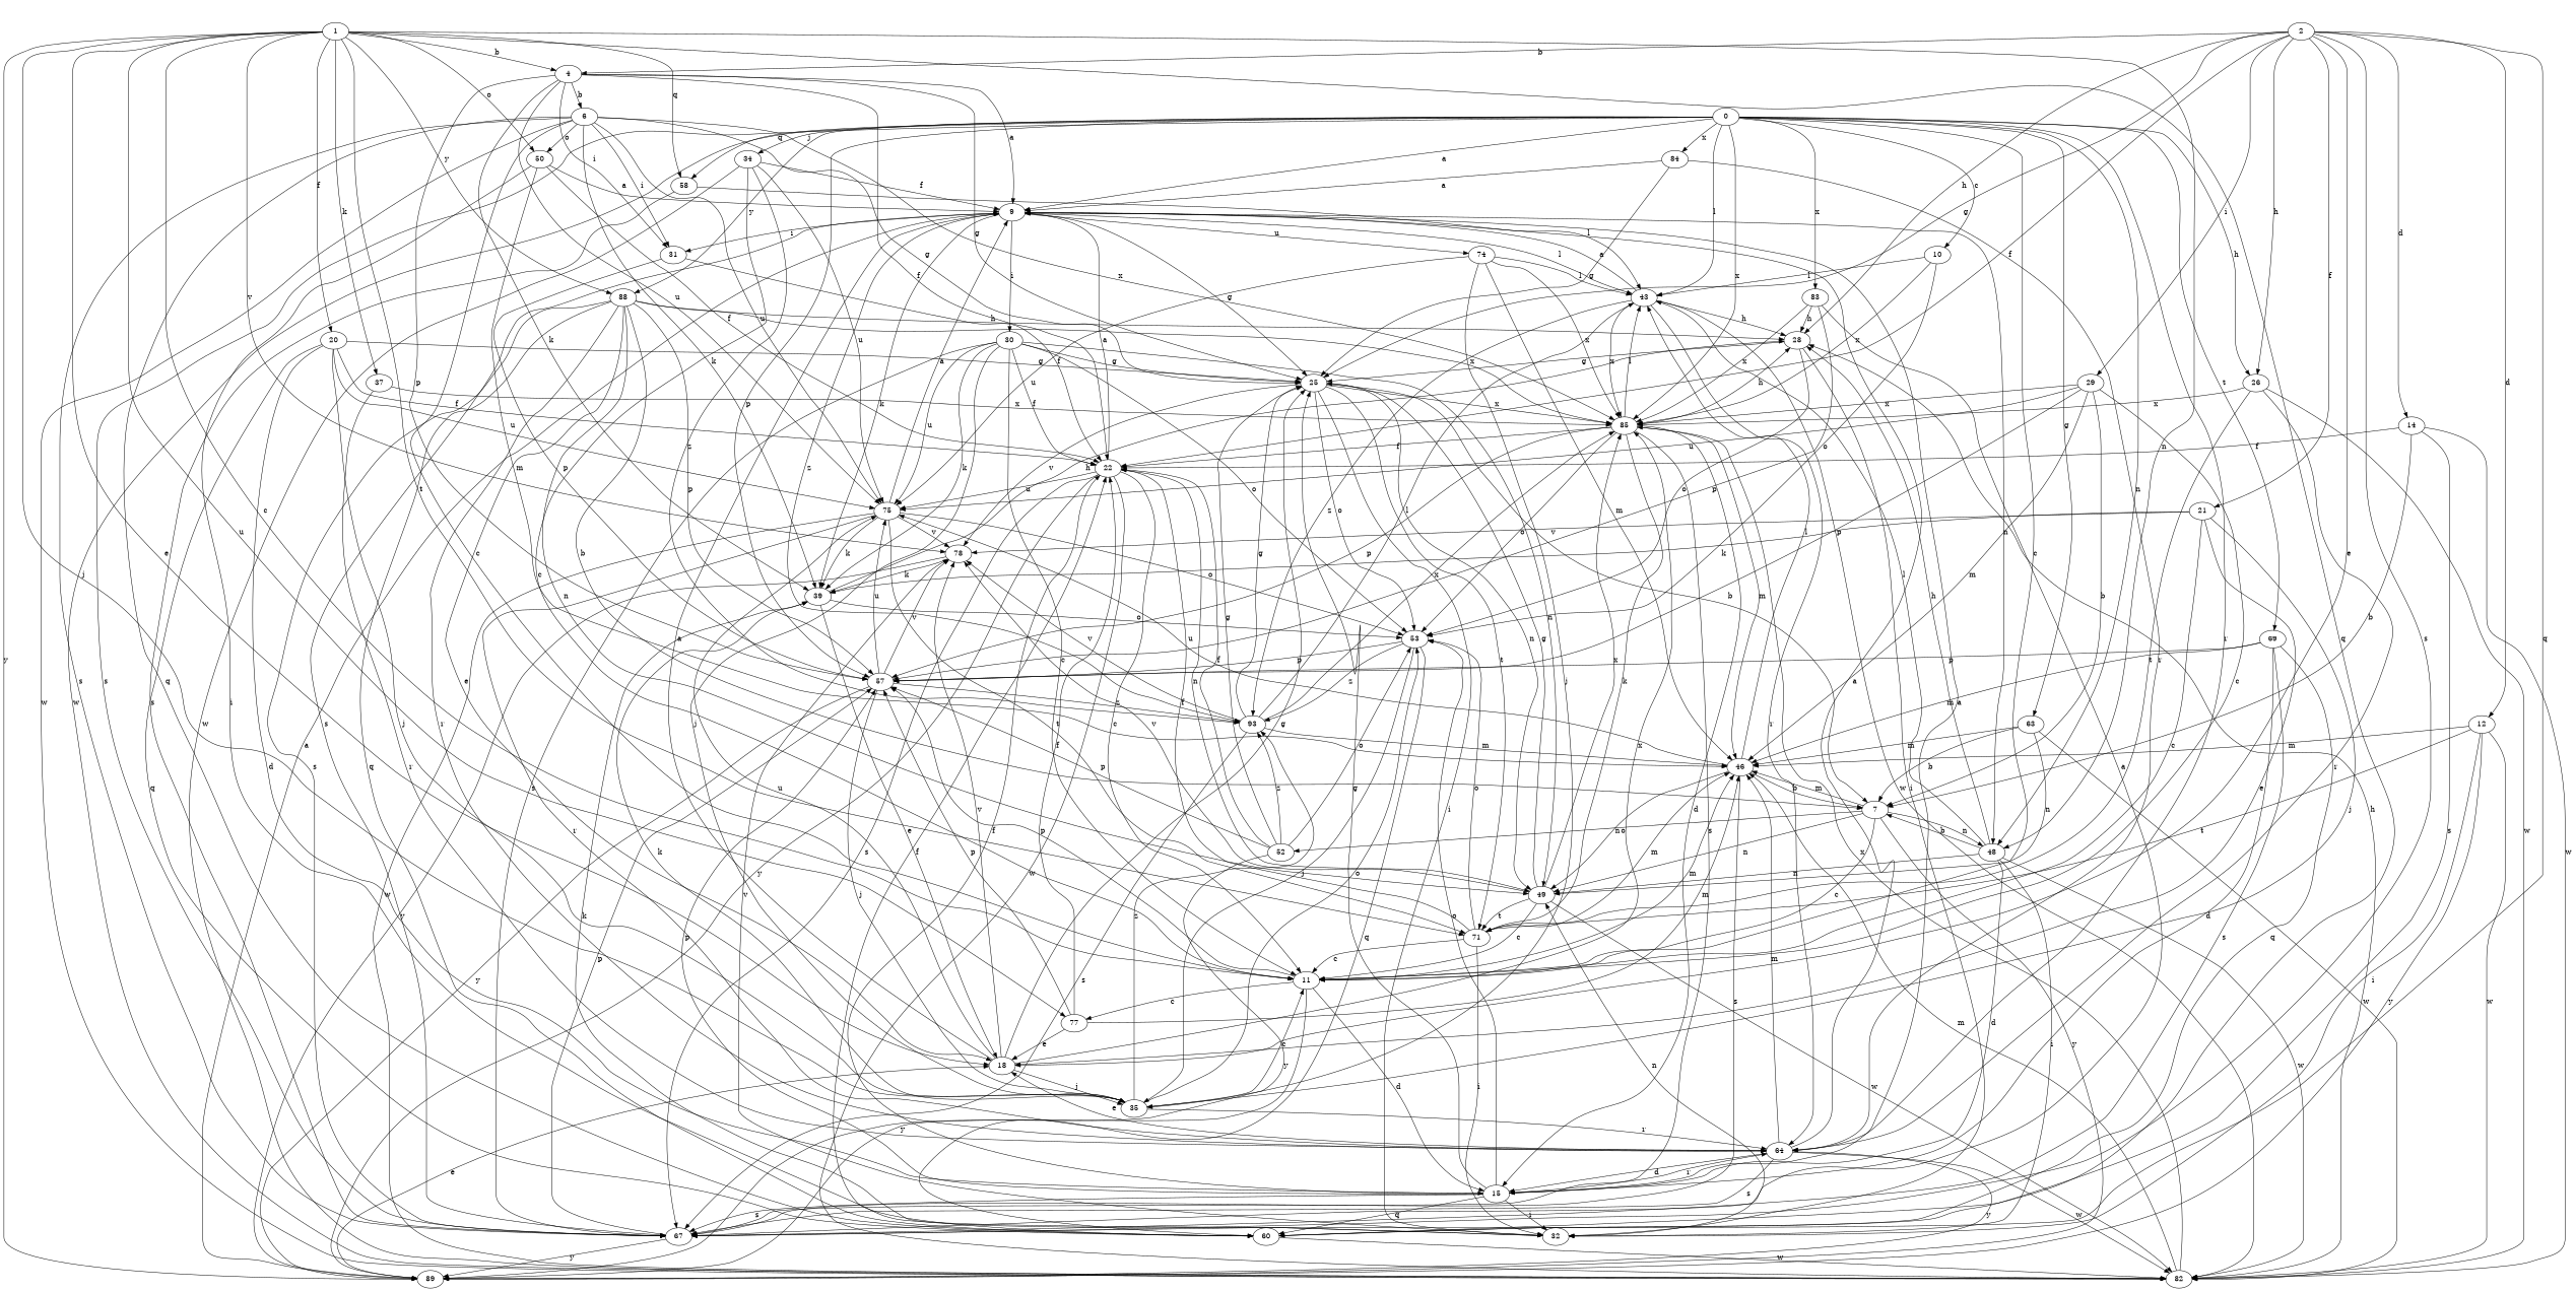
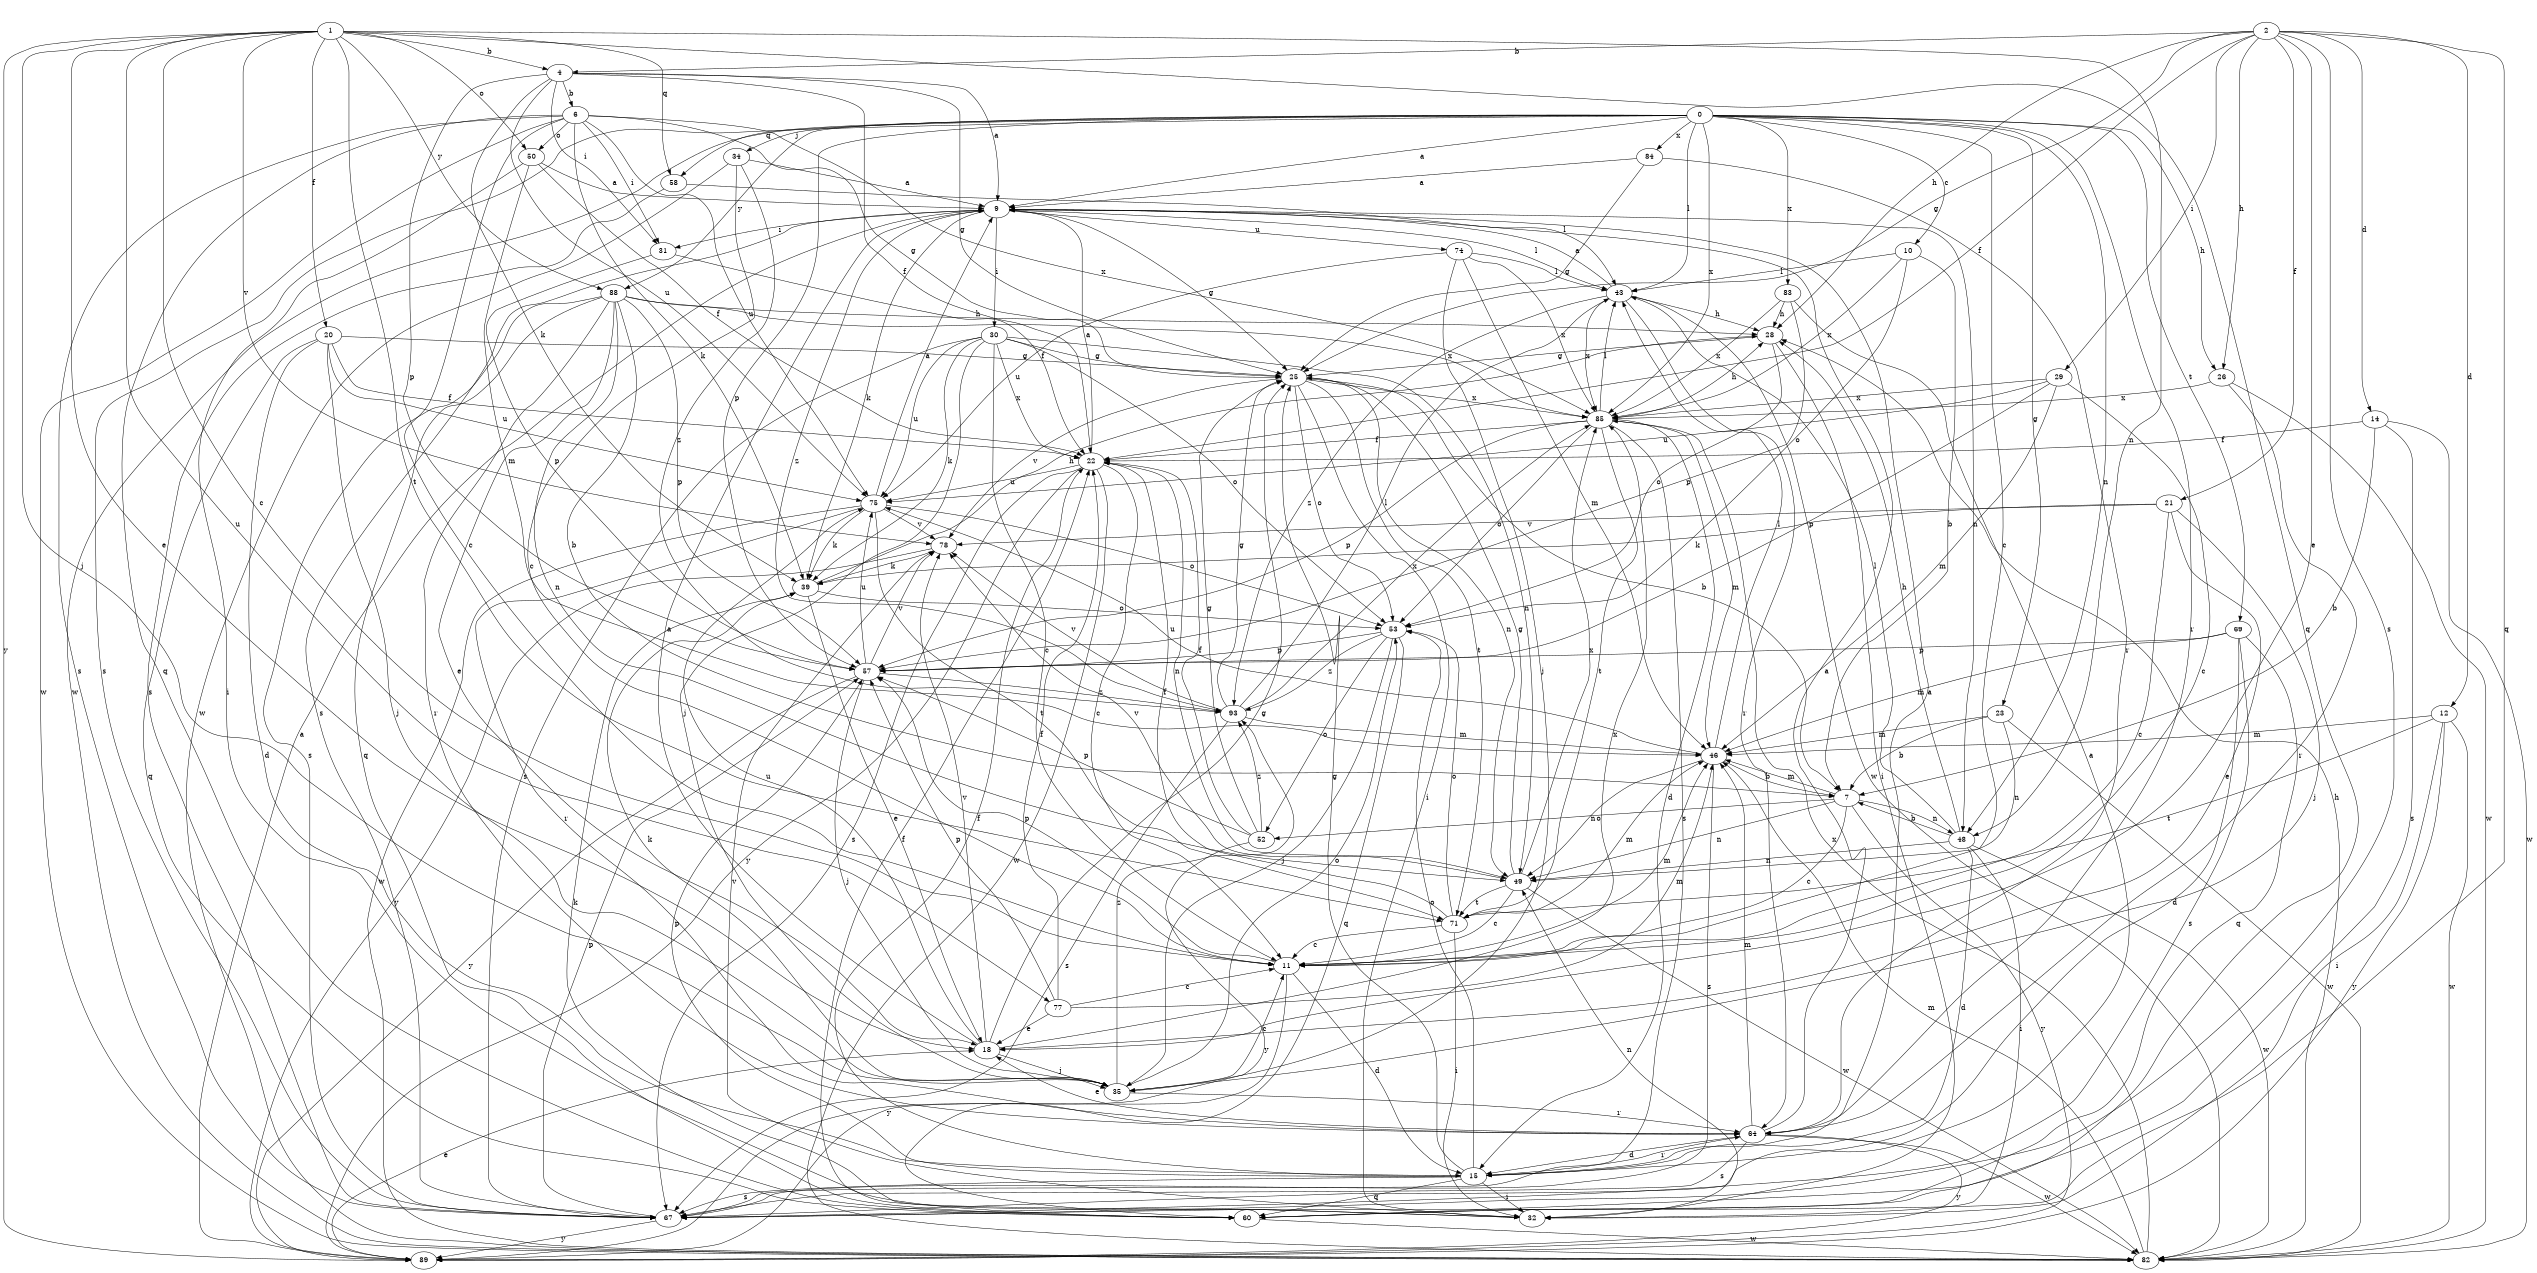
  strict digraph {
    n1 [label=9]
    0
    10
    11
-   23 [label=63]
+   23
    26
    34
    43
    48
    57
    58
    64
    67
    69
    82
    83
    84
    85
    88
    25
    30
    31
    39
    74
    93
    7
    53
    89
    46
    15
    49
    71
    75
    28
    32
    35
    78
    18
    60
    22
    1
    4
    20
-   37
    50
    n46 [label=77]
    6
    2
    12
    14
    21
    29
    52
    n1 -> 43 [label=l]
    n1 -> 48 [label=n]
    n1 -> 67 [label=s]
    n1 -> 25 [label=g]
    n1 -> 30 [label=i]
    n1 -> 31 [label=i]
    n1 -> 39 [label=k]
    n1 -> 74 [label=u]
    n1 -> 93 [label=z]
    0 -> n1 [label=a]
    0 -> 10 [label=c]
    0 -> 11 [label=c]
    0 -> 23 [label=g]
    0 -> 26 [label=h]
    0 -> 34 [label=j]
    0 -> 43 [label=l]
    0 -> 48 [label=n]
    0 -> 57 [label=p]
    0 -> 58 [label=q]
    0 -> 64 [label=r]
    0 -> 67 [label=s]
    0 -> 69 [label=t]
    0 -> 82 [label=w]
    0 -> 83 [label=x]
    0 -> 84 [label=x]
    0 -> 85 [label=x]
    0 -> 88 [label=y]
    10 -> 43 [label=l]
    10 -> 85 [label=x]
-   29 -> 7 [label=b]
+   10 -> 7 [label=b]
    10 -> 53 [label=o]
    11 -> 57 [label=p]
    11 -> 89 [label=y]
    11 -> 46 [label=m]
    11 -> 15 [label=d]
    23 -> 82 [label=w]
    23 -> 7 [label=b]
    23 -> 46 [label=m]
    23 -> 49 [label=n]
    26 -> 64 [label=r]
    26 -> 82 [label=w]
    26 -> 85 [label=x]
-   26 -> 71 [label=t]
-   34 -> n1 [label=f]
+   34 -> n1 [label=a]
    34 -> 11 [label=c]
    34 -> 82 [label=w]
    34 -> 93 [label=z]
-   34 -> 75 [label=u]
    43 -> n1 [label=a]
    43 -> 64 [label=r]
    43 -> 82 [label=w]
    43 -> 85 [label=x]
    43 -> 93 [label=z]
    43 -> 28 [label=h]
    48 -> 43 [label=l]
    48 -> 82 [label=w]
    48 -> 7 [label=b]
    48 -> 15 [label=d]
    48 -> 49 [label=n]
    48 -> 28 [label=h]
    48 -> 32 [label=i]
    57 -> 93 [label=z]
    57 -> 89 [label=y]
    57 -> 75 [label=u]
    57 -> 35 [label=j]
    57 -> 78 [label=v]
    58 -> 43 [label=l]
    58 -> 67 [label=s]
    64 -> n1 [label=a]
    64 -> 67 [label=s]
    64 -> 82 [label=w]
    64 -> 89 [label=y]
    64 -> 46 [label=m]
    64 -> 15 [label=d]
    64 -> 18 [label=e]
    67 -> 57 [label=p]
    67 -> 89 [label=y]
    69 -> 57 [label=p]
    69 -> 67 [label=s]
    69 -> 46 [label=m]
    69 -> 15 [label=d]
    69 -> 60 [label=q]
    82 -> 85 [label=x]
    82 -> 46 [label=m]
    82 -> 28 [label=h]
    83 -> 57 [label=p]
    83 -> 67 [label=a]
    83 -> 85 [label=x]
    83 -> 28 [label=h]
    84 -> n1 [label=a]
    84 -> 64 [label=r]
    84 -> 25 [label=g]
    85 -> 43 [label=l]
    85 -> 57 [label=p]
    85 -> 67 [label=s]
    85 -> 53 [label=o]
    85 -> 46 [label=m]
    85 -> 15 [label=d]
-   85 -> 71 [label=k]
+   85 -> 71 [label=t]
    85 -> 28 [label=h]
    85 -> 22 [label=f]
    88 -> 57 [label=p]
    88 -> 64 [label=r]
    88 -> 67 [label=s]
    88 -> 85 [label=x]
    88 -> 7 [label=b]
    88 -> 49 [label=n]
    88 -> 28 [label=h]
    88 -> 18 [label=e]
    88 -> 60 [label=q]
    25 -> 85 [label=x]
    25 -> 7 [label=b]
    25 -> 53 [label=o]
    25 -> 49 [label=n]
    25 -> 71 [label=t]
    25 -> 32 [label=i]
    25 -> 78 [label=v]
    30 -> 11 [label=c]
    30 -> 67 [label=s]
    30 -> 25 [label=g]
    30 -> 39 [label=k]
    30 -> 53 [label=o]
    30 -> 49 [label=n]
    30 -> 75 [label=u]
    30 -> 35 [label=j]
-   30 -> 22 [label=f]
+   30 -> 22 [label=x]
    31 -> 57 [label=p]
    31 -> 22 [label=f]
    39 -> 53 [label=o]
    39 -> 28 [label=h]
    39 -> 18 [label=e]
    74 -> 43 [label=l]
    74 -> 85 [label=x]
    74 -> 46 [label=m]
    74 -> 75 [label=u]
    74 -> 35 [label=j]
    93 -> 43 [label=l]
    93 -> 67 [label=s]
    93 -> 85 [label=x]
    93 -> 25 [label=g]
    93 -> 46 [label=m]
    93 -> 78 [label=v]
    7 -> 11 [label=c]
    7 -> 48 [label=n]
    7 -> 89 [label=y]
    7 -> 46 [label=m]
    7 -> 49 [label=n]
    7 -> 52 [label=o]
    53 -> 57 [label=p]
    53 -> 93 [label=z]
    53 -> 35 [label=j]
    53 -> 60 [label=q]
    89 -> n1 [label=a]
    89 -> 18 [label=e]
    46 -> 43 [label=l]
    46 -> 67 [label=s]
    46 -> 7 [label=b]
    46 -> 49 [label=n]
    46 -> 75 [label=u]
    15 -> n1 [label=a]
    15 -> 57 [label=p]
    15 -> 64 [label=r]
    15 -> 67 [label=s]
    15 -> 25 [label=g]
    15 -> 53 [label=o]
    15 -> 32 [label=i]
    15 -> 60 [label=q]
    15 -> 22 [label=f]
    49 -> 11 [label=c]
    49 -> 82 [label=w]
    49 -> 85 [label=x]
    49 -> 25 [label=g]
    49 -> 71 [label=t]
    49 -> 78 [label=v]
    71 -> 11 [label=c]
    71 -> 53 [label=o]
    71 -> 46 [label=m]
    71 -> 32 [label=i]
    71 -> 22 [label=f]
    75 -> n1 [label=a]
    75 -> 64 [label=r]
    75 -> 82 [label=w]
    75 -> 39 [label=k]
    75 -> 53 [label=o]
    75 -> 71 [label=t]
    75 -> 78 [label=v]
    28 -> 25 [label=g]
    28 -> 53 [label=o]
    28 -> 32 [label=i]
    32 -> 39 [label=k]
    32 -> 49 [label=n]
    32 -> 78 [label=v]
    35 -> 11 [label=c]
    35 -> 64 [label=r]
    35 -> 39 [label=k]
    35 -> 93 [label=z]
    35 -> 53 [label=o]
    78 -> 39 [label=k]
    78 -> 89 [label=y]
    18 -> n1 [label=a]
    18 -> 85 [label=x]
    18 -> 25 [label=g]
    18 -> 75 [label=u]
    18 -> 35 [label=j]
    18 -> 78 [label=v]
    60 -> 82 [label=w]
    60 -> 22 [label=f]
    22 -> n1 [label=a]
    22 -> 11 [label=c]
    22 -> 67 [label=s]
    22 -> 82 [label=w]
    22 -> 89 [label=y]
    22 -> 49 [label=n]
    22 -> 75 [label=u]
    1 -> 11 [label=c]
    1 -> 48 [label=n]
    1 -> 58 [label=q]
    1 -> 88 [label=y]
    1 -> 89 [label=y]
    1 -> 71 [label=t]
    1 -> 35 [label=j]
    1 -> 78 [label=v]
    1 -> 18 [label=e]
    1 -> 60 [label=q]
    1 -> 4 [label=b]
    1 -> 20 [label=f]
-   1 -> 37 [label=k]
    1 -> 50 [label=o]
    1 -> n46 [label=u]
    4 -> n1 [label=a]
    4 -> 57 [label=p]
    4 -> 25 [label=g]
    4 -> 31 [label=i]
    4 -> 39 [label=k]
    4 -> 75 [label=u]
    4 -> 22 [label=f]
    4 -> 6 [label=b]
    20 -> 25 [label=g]
    20 -> 15 [label=d]
    20 -> 75 [label=u]
    20 -> 35 [label=j]
    20 -> 60 [label=q]
    20 -> 22 [label=f]
-   37 -> 64 [label=r]
-   37 -> 85 [label=x]
    50 -> n1 [label=a]
    50 -> 46 [label=m]
    50 -> 32 [label=i]
    50 -> 22 [label=f]
-   11 -> n46 [label=c]
+   n46 -> 11 [label=c]
    n46 -> 57 [label=p]
    n46 -> 46 [label=m]
    n46 -> 18 [label=e]
    n46 -> 22 [label=f]
    6 -> 11 [label=c]
    6 -> 67 [label=s]
    6 -> 82 [label=w]
    6 -> 85 [label=x]
    6 -> 25 [label=g]
    6 -> 31 [label=i]
    6 -> 39 [label=k]
    6 -> 75 [label=u]
    6 -> 60 [label=q]
    6 -> 50 [label=o]
    2 -> 26 [label=h]
    2 -> 67 [label=s]
    2 -> 25 [label=g]
    2 -> 28 [label=h]
    2 -> 18 [label=e]
    2 -> 60 [label=q]
    2 -> 22 [label=f]
    2 -> 4 [label=b]
    2 -> 12 [label=d]
    2 -> 14 [label=d]
    2 -> 21 [label=f]
    2 -> 29 [label=i]
    12 -> 82 [label=w]
    12 -> 89 [label=y]
    12 -> 46 [label=m]
    12 -> 71 [label=t]
    12 -> 32 [label=i]
    14 -> 67 [label=s]
    14 -> 82 [label=w]
    14 -> 7 [label=b]
    14 -> 22 [label=f]
    21 -> 11 [label=c]
    21 -> 39 [label=k]
    21 -> 35 [label=j]
    21 -> 78 [label=v]
    21 -> 18 [label=e]
    29 -> 11 [label=c]
    29 -> 57 [label=p]
    29 -> 85 [label=x]
    29 -> 46 [label=m]
    29 -> 75 [label=u]
    52 -> 57 [label=p]
    52 -> 25 [label=g]
    52 -> 93 [label=z]
-   52 -> 53 [label=o]
+   53 -> 52 [label=o]
    52 -> 89 [label=y]
    52 -> 22 [label=f]
  }
